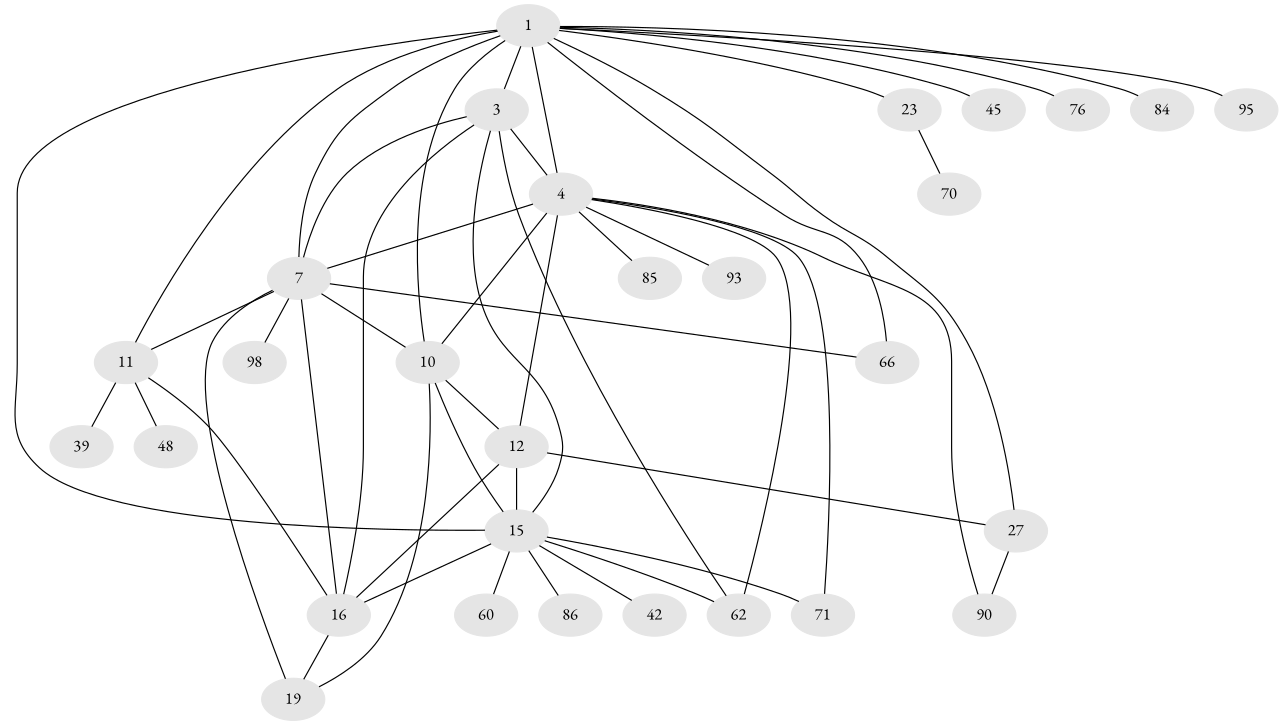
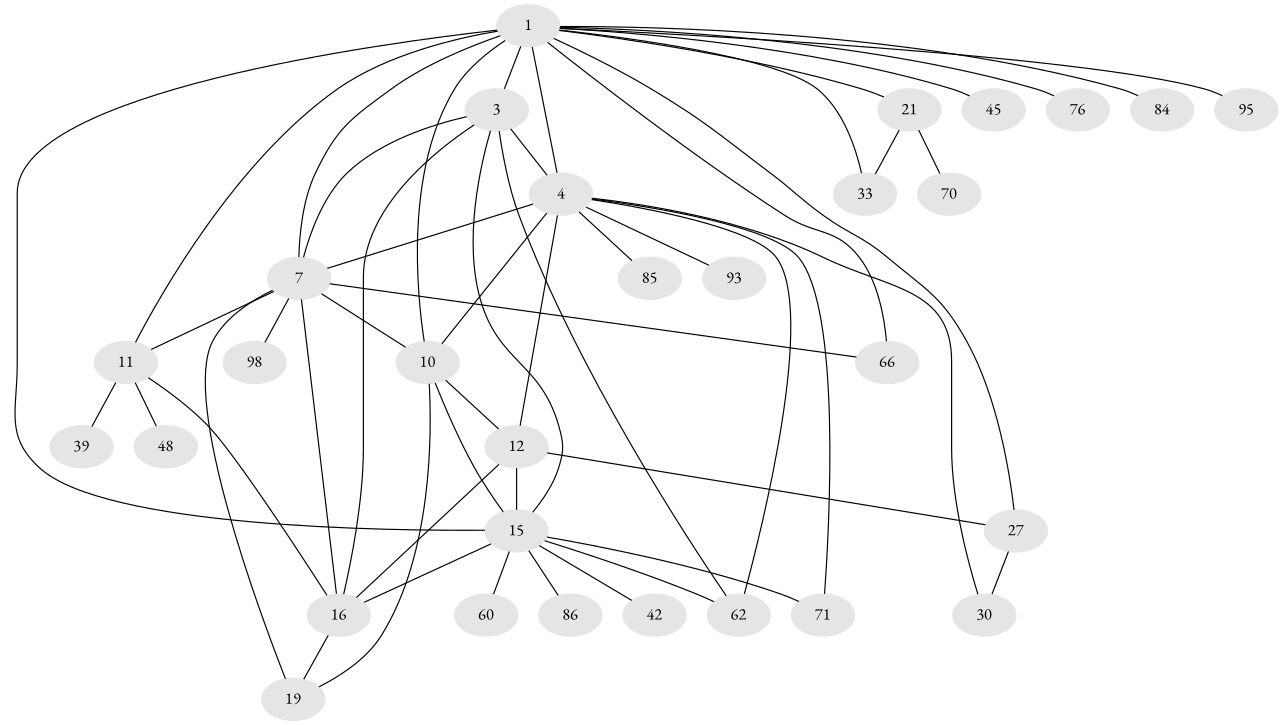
  graph {
    fontname="EB Garamond"
    node [color=gray90 fontname="EB Garamond" style=filled]
    edge [fontname="EB Garamond"]
    1 [super="+24+15+8+2+5"]
    3 [super="+74+61+81"]
    4 [super="+6"]
    7 [super="+18+40"]
    10 [super="+31+13"]
    11 [super="+35"]
    n7 [label=15 super="+32+28+43"]
-   21 [super="+34" label=23]
+   21 [super="+34"]
    27
+   33 [super="+89"]
    45
    66 [super="+91"]
    76
    84
    95
    16 [super="+17+88+97"]
    62 [super="+83+73"]
    12 [super="+22+50"]
    85
-   90 [super="+102"]
+   90 [super="+102" label=30]
    93
    71
    19 [super="+67"]
    98
    39
    48 [super="+49"]
    42
    60
    86
    70
    1 -- 3
    1 -- 4 [weight=2]
    1 -- 7 [weight=2]
    1 -- 10 [weight=2]
    1 -- 11
    1 -- n7 [weight=4]
    1 -- 21
    1 -- 27
+   1 -- 33
    1 -- 45
    1 -- 66
    1 -- 76
    1 -- 84
    1 -- 95
    3 -- 4 [weight=2]
    3 -- 7
    3 -- n7
    3 -- 16
    3 -- 62
    4 -- 7 [weight=3]
    4 -- 10
    4 -- 62
    4 -- 12
    4 -- 85
    4 -- 90
    4 -- 93
    4 -- 71
    7 -- 10
    7 -- 11
    7 -- 66
    7 -- 16 [weight=2]
    7 -- 19 [weight=2]
    7 -- 98
    10 -- n7
    10 -- 12
    10 -- 19
    11 -- 16
    11 -- 39
    11 -- 48
    n7 -- 16 [weight=2]
    n7 -- 62
    n7 -- 71
    n7 -- 42
    n7 -- 60
    n7 -- 86
+   21 -- 33
    21 -- 70
    27 -- 90
    16 -- 19
    12 -- n7
    12 -- 27
    12 -- 16
  }
